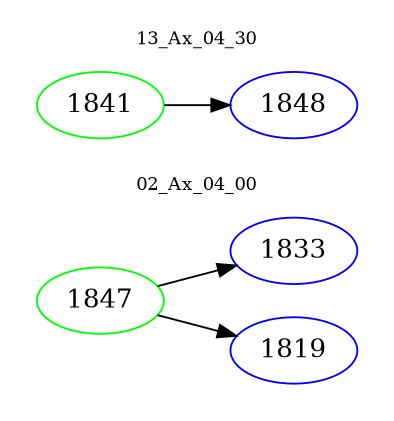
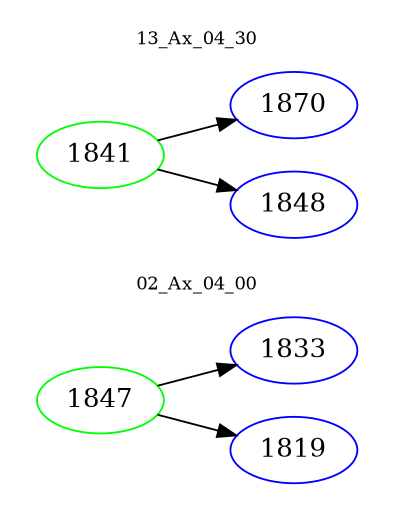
  digraph {
    rankdir=LR
    node [color=blue]
    edge [color=black]
    n1 [color=green label=1847]
    n2 [label=1819]
    n3 [label=1833]
    n4 [color=green label=1841]
    n5 [label=1848]
+   n6 [label=1870]
    subgraph cluster_1 {
      color=white
      fontsize=10
      label="02_Ax_04_00"
      n1
      n2
      n3
    }
    subgraph cluster_2 {
      color=white
      fontsize=10
      label="13_Ax_04_30"
      n4
      n5
+     n6
    }
    n1 -> n2
    n1 -> n3
    n4 -> n5
+   n4 -> n6
  }
